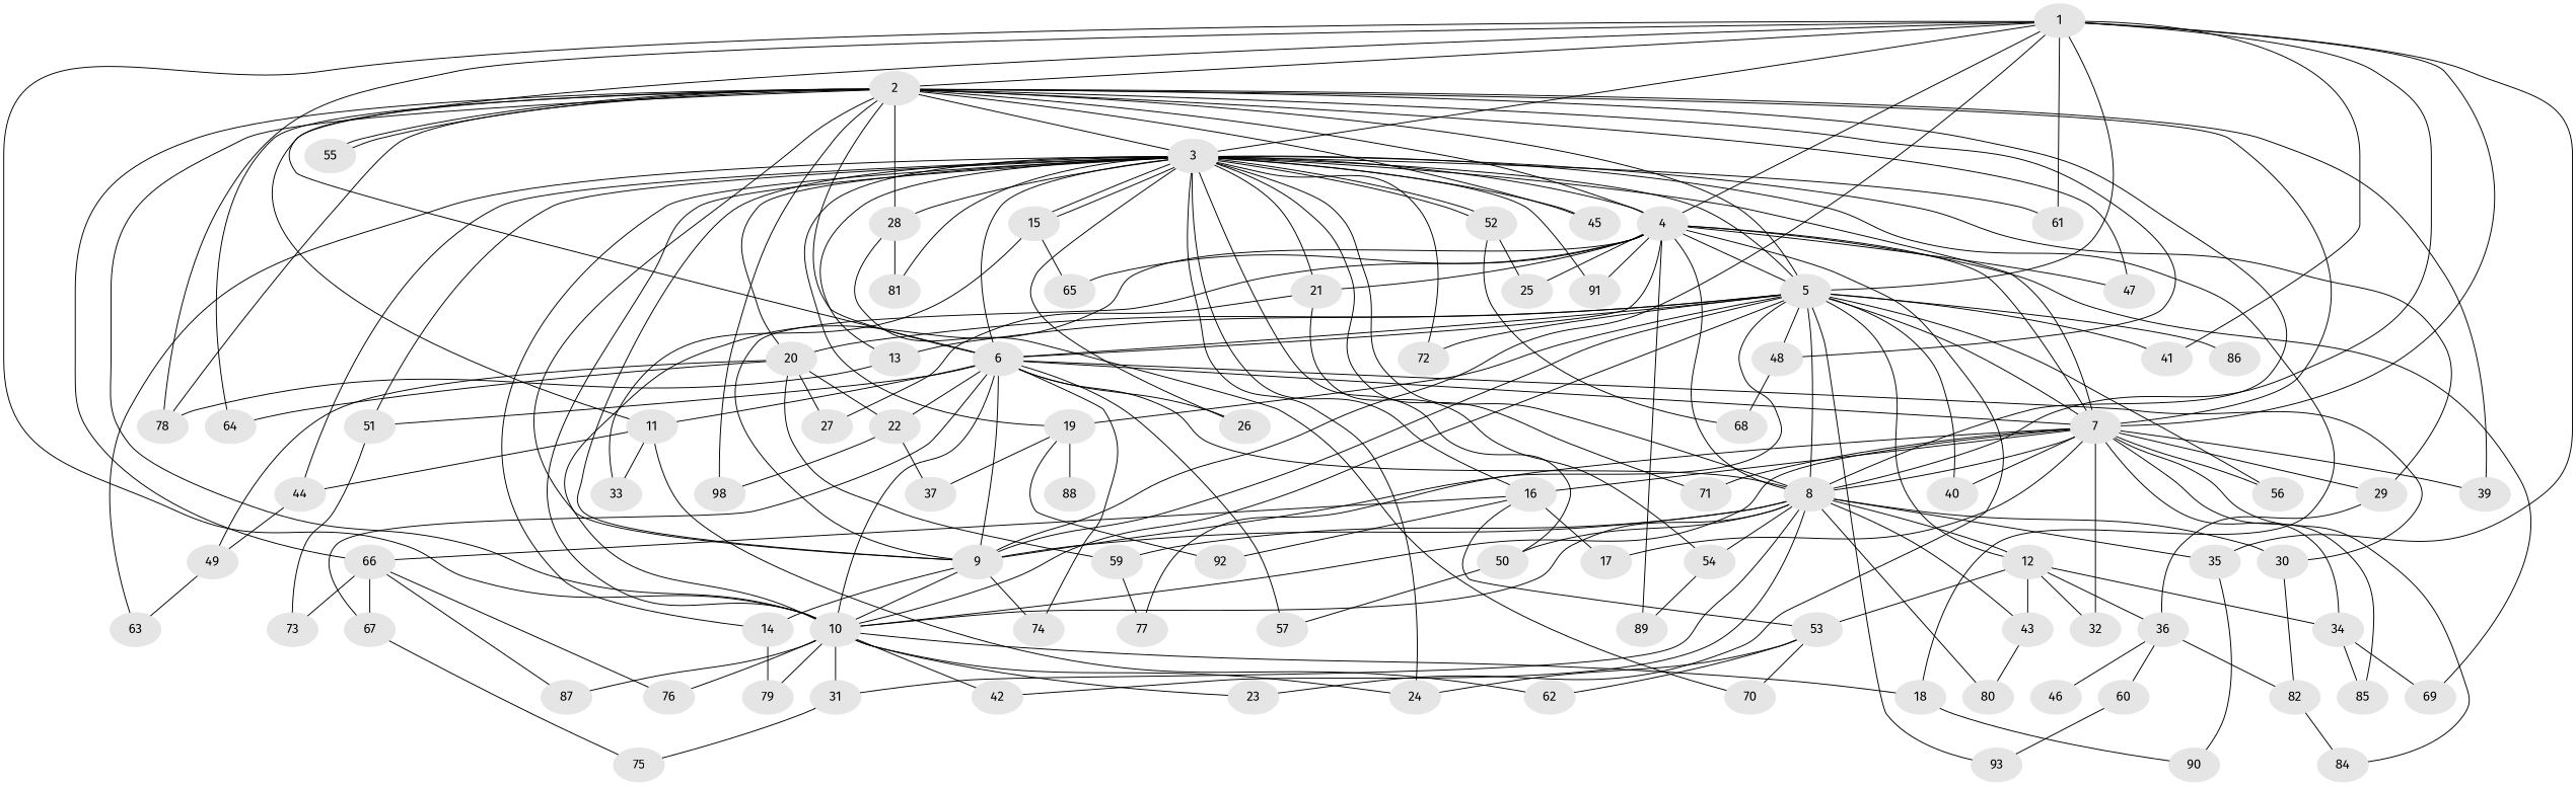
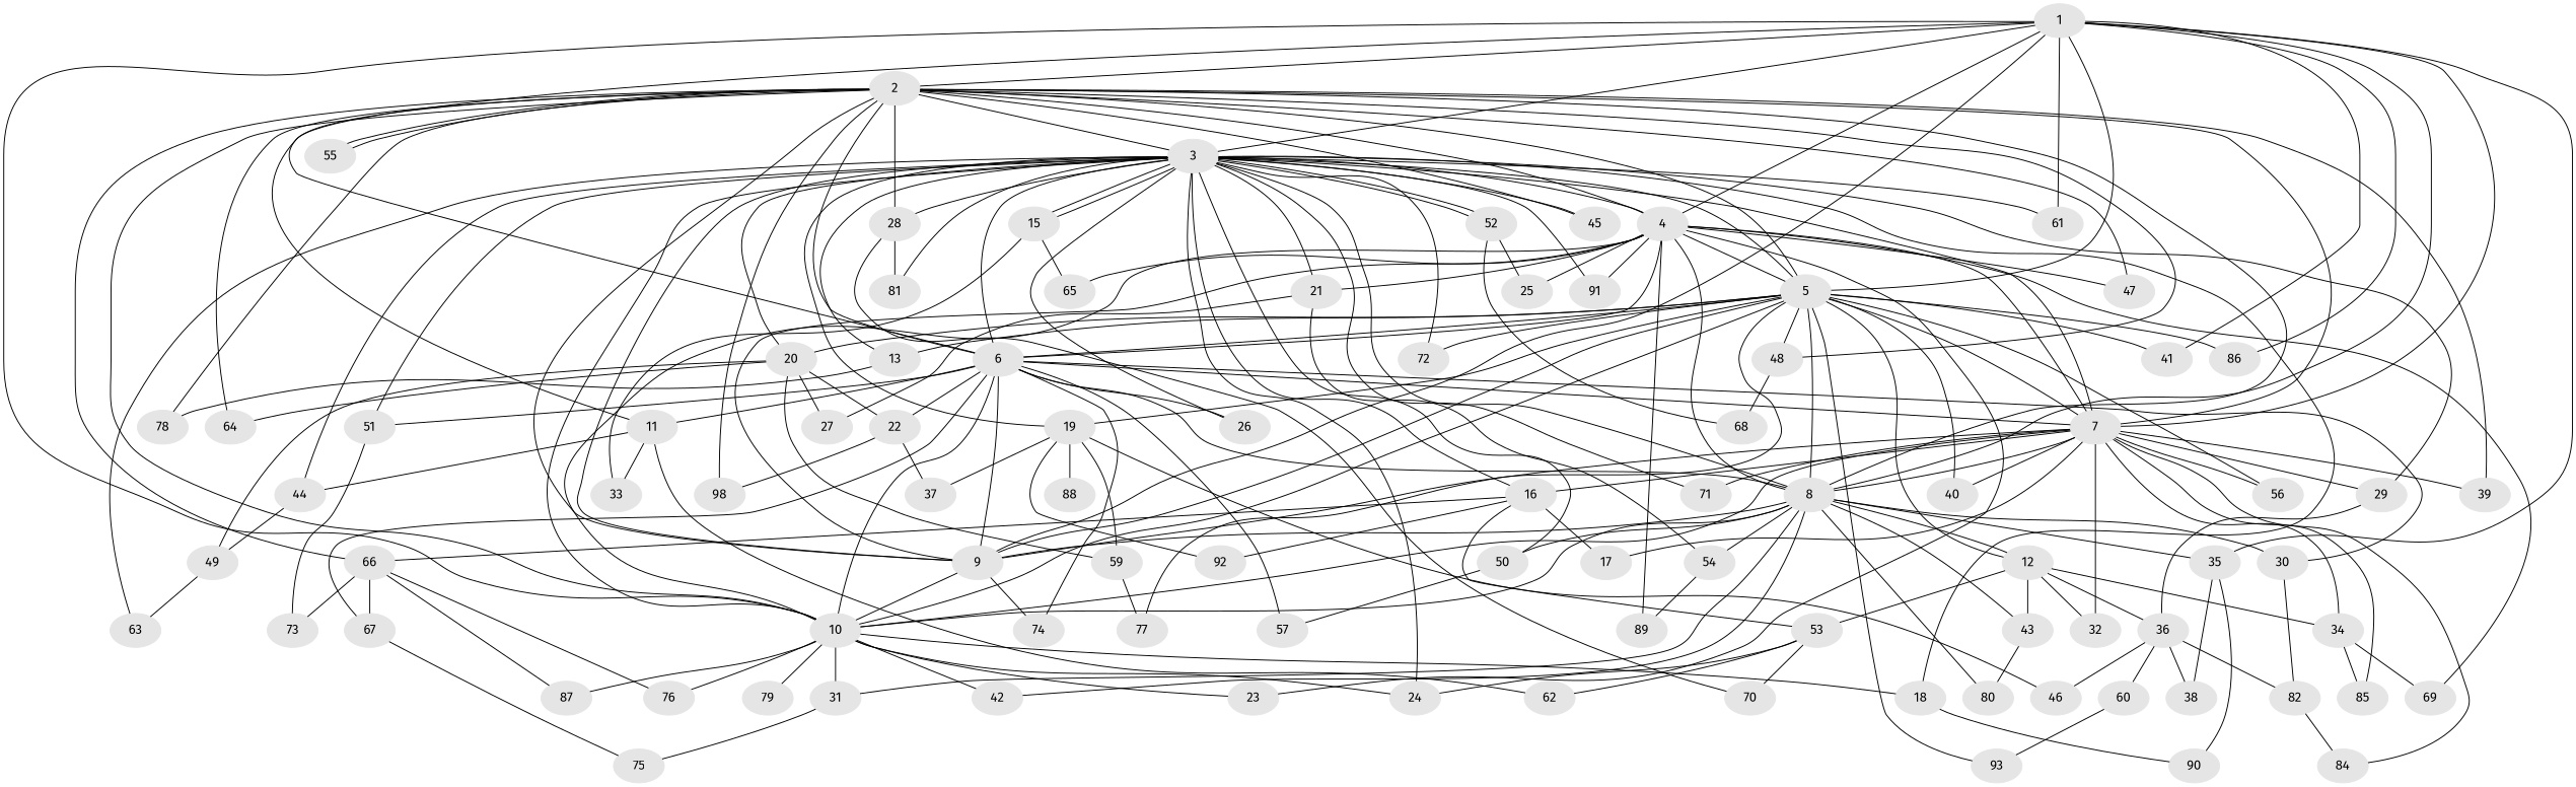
  graph {
    fontname="Fira Sans"
    node [color=gray90 fontname="Fira Sans" style=filled]
    edge [fontname="Fira Sans"]
    1
    2
    3
    4
    5
    6
    7
    8
    9
    10
    35
    41
    61
    86
    11
    28
    39
    45
    47
    48
    55
    n22 [label=98]
    64
    66
    78
    13
-   14
    15
    16
    18
    19
    20
    21
    24
    26
    29
    44
    50
    51
    52
    63
    71
    72
    81
    91
    25
    23
    65
    69
    89
    12
    40
    56
    77
    n55 [label=93]
    22
    30
    57
    67
    74
    17
    32
    34
    84
    85
    31
    42
    43
    54
    59
    80
    76
    79
    87
    90
+   38
    33
    62
    70
    68
    73
    53
    92
    88
    37
    46
    27
    49
    36
    82
    75
    60
    1 -- 2
    1 -- 3
    1 -- 4
    1 -- 5
    1 -- 6
    1 -- 7
    1 -- 8
    1 -- 9
    1 -- 10
    1 -- 35
    1 -- 41
    1 -- 61
-   1 -- 78
+   1 -- 86
    2 -- 3
    2 -- 4
    2 -- 5
    2 -- 6
    2 -- 7
    2 -- 8
    2 -- 9
    2 -- 10
    2 -- 11
    2 -- 28
    2 -- 39
    2 -- 45
    2 -- 47
    2 -- 48
    2 -- 55
    2 -- 55
    2 -- n22
    2 -- 64
    2 -- 66
    2 -- 78
    3 -- 4
    3 -- 5
    3 -- 6
    3 -- 7
    3 -- 8
    3 -- 9
    3 -- 10
    3 -- 61
    3 -- 28
    3 -- 45
    3 -- 13
-   3 -- 14
    3 -- 15
    3 -- 15
    3 -- 16
    3 -- 18
    3 -- 19
    3 -- 20
    3 -- 21
    3 -- 24
    3 -- 26
    3 -- 29
    3 -- 44
    3 -- 50
    3 -- 51
    3 -- 52
    3 -- 52
    3 -- 63
    3 -- 71
    3 -- 72
    3 -- 81
    3 -- 91
    4 -- 5
    4 -- 6
    4 -- 7
    4 -- 8
    4 -- 9
    4 -- 10
    4 -- 47
    4 -- 21
    4 -- 91
    4 -- 25
    4 -- 23
    4 -- 65
    4 -- 69
    4 -- 89
    5 -- 6
    5 -- 7
    5 -- 8
    5 -- 9
    5 -- 10
    5 -- 41
    5 -- 86
    5 -- 48
    5 -- 13
    5 -- 19
    5 -- 20
    5 -- 72
    5 -- 12
    5 -- 40
    5 -- 56
    5 -- 77
    5 -- n55
    6 -- 7
    6 -- 8
    6 -- 9
    6 -- 10
    6 -- 11
    6 -- 26
    6 -- 51
    6 -- 22
    6 -- 30
    6 -- 57
    6 -- 67
    6 -- 74
    7 -- 8
    7 -- 9
    7 -- 10
    7 -- 39
    7 -- 16
    7 -- 29
    7 -- 71
    7 -- 40
    7 -- 56
    7 -- 17
    7 -- 32
    7 -- 34
    7 -- 84
    7 -- 85
    8 -- 9
    8 -- 10
    8 -- 35
    8 -- 50
    8 -- 12
    8 -- 30
    8 -- 31
    8 -- 42
    8 -- 43
    8 -- 54
-   8 -- 59
+   19 -- 59
    8 -- 80
    9 -- 10
-   9 -- 14
    9 -- 74
    10 -- 18
    10 -- 24
    10 -- 23
    10 -- 31
    10 -- 42
    10 -- 76
    10 -- 79
    10 -- 87
    35 -- 90
+   35 -- 38
    11 -- 44
    11 -- 33
    11 -- 62
    28 -- 81
    28 -- 70
    48 -- 68
    66 -- 67
    66 -- 76
    66 -- 87
    66 -- 73
    13 -- 78
-   14 -- 79
    15 -- 65
    15 -- 33
    16 -- 66
    16 -- 17
    16 -- 53
    16 -- 92
    18 -- 90
    19 -- 92
    19 -- 88
    19 -- 37
+   19 -- 46
    20 -- 64
    20 -- 22
    20 -- 59
    20 -- 27
    20 -- 49
    21 -- 54
    21 -- 27
    29 -- 36
    44 -- 49
    50 -- 57
    51 -- 73
    52 -- 25
    52 -- 68
    12 -- 32
    12 -- 34
    12 -- 43
    12 -- 53
    12 -- 36
    22 -- n22
    22 -- 37
    30 -- 82
    67 -- 75
    34 -- 69
    34 -- 85
    31 -- 75
    43 -- 80
    54 -- 89
    59 -- 77
    53 -- 24
    53 -- 62
    53 -- 70
    49 -- 63
+   36 -- 38
    36 -- 46
    36 -- 82
    36 -- 60
    82 -- 84
    60 -- n55
  }
